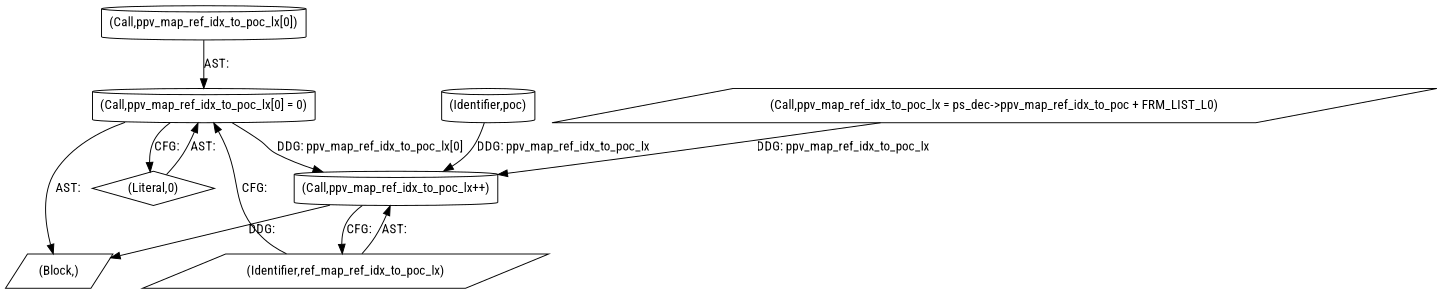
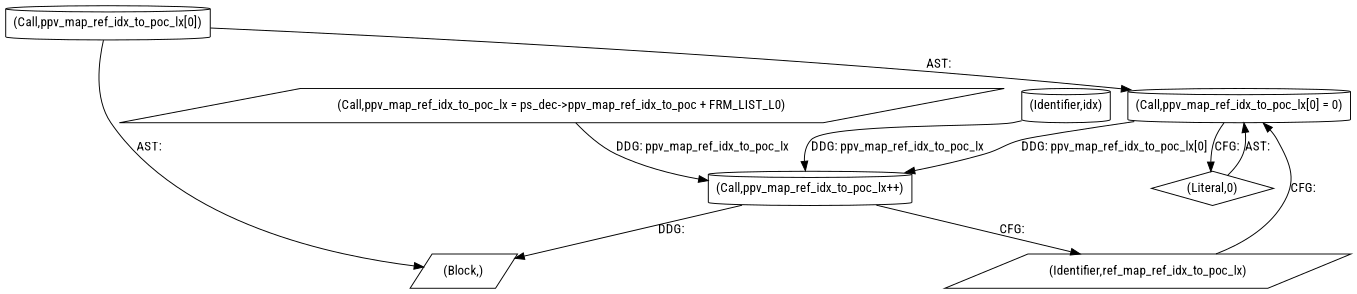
  digraph {
    fontname="Roboto Condensed"
    node [fontname="Roboto Condensed" shape=cylinder]
    edge [fontname="Roboto Condensed"]
    n1 [label="(Call,ppv_map_ref_idx_to_poc_lx[0] = 0)"]
    n2 [label="(Call,ppv_map_ref_idx_to_poc_lx++)"]
    n3 [label="(Block,)" shape=parallelogram]
    n4 [label="(Literal,0)" shape=diamond]
    n5 [label="(Identifier,ref_map_ref_idx_to_poc_lx)" shape=parallelogram]
-   n6 [label="(Identifier,poc)"]
+   n6 [label="(Identifier,idx)"]
    n7 [label="(Call,ppv_map_ref_idx_to_poc_lx = ps_dec->ppv_map_ref_idx_to_poc + FRM_LIST_L0)" shape=parallelogram]
    n8 [label="(Call,ppv_map_ref_idx_to_poc_lx[0])"]
    n1 -> n2 [label="DDG: ppv_map_ref_idx_to_poc_lx[0]"]
-   n1 -> n3 [label="AST: "]
+   n8 -> n3 [label="AST: "]
    n1 -> n4 [label="CFG: "]
    n2 -> n3 [label="DDG: "]
    n2 -> n5 [label="CFG: "]
    n4 -> n1 [label="AST: "]
    n5 -> n1 [label="CFG: "]
-   n5 -> n2 [label="AST: "]
    n6 -> n2 [label="DDG: ppv_map_ref_idx_to_poc_lx"]
    n7 -> n2 [label="DDG: ppv_map_ref_idx_to_poc_lx"]
    n8 -> n1 [label="AST: "]
  }
